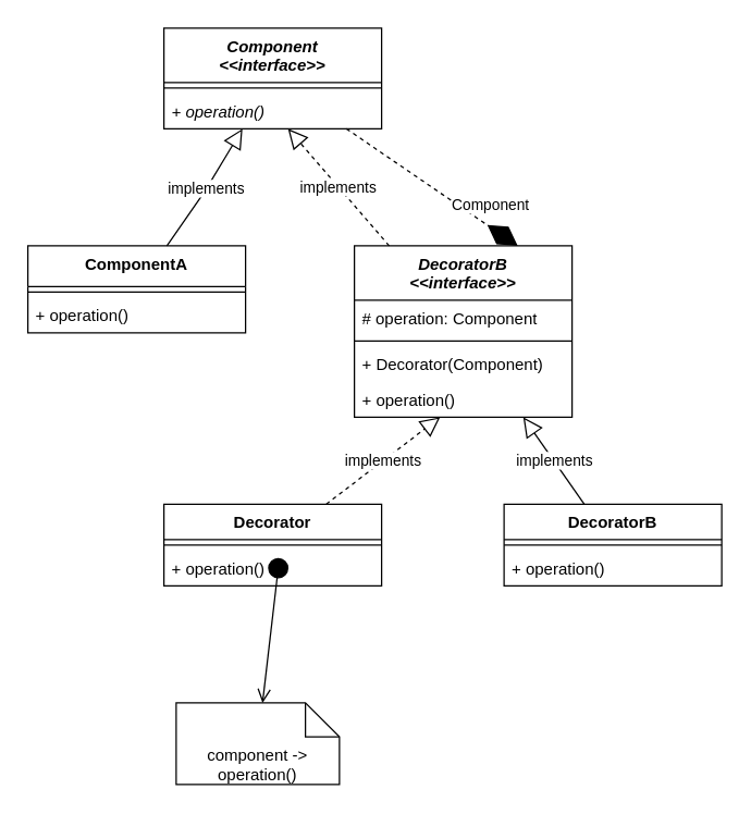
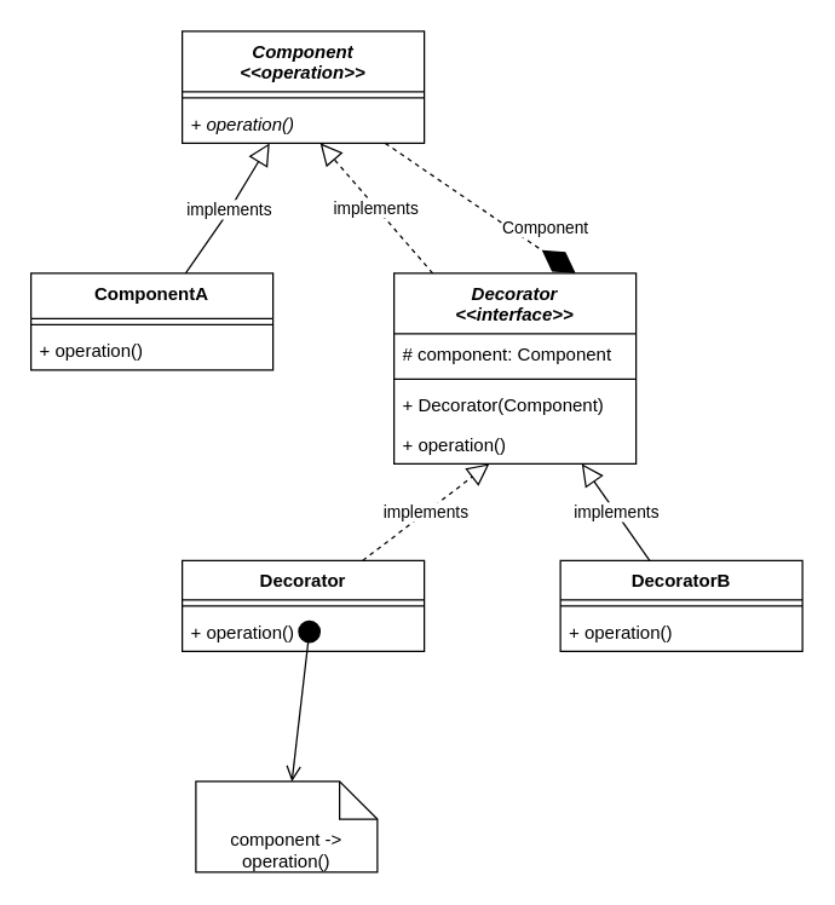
  <mxCell id="0" />
  <mxCell id="1" parent="0" />
- <mxCell id="2" value="&lt;div&gt;Component &lt;br&gt;&lt;/div&gt;&lt;div&gt;&amp;lt;&amp;lt;interface&amp;gt;&amp;gt;&lt;br&gt;&lt;/div&gt;" style="swimlane;fontStyle=3;align=center;verticalAlign=top;childLayout=stackLayout;horizontal=1;startSize=40;horizontalStack=0;resizeParent=1;resizeParentMax=0;resizeLast=0;collapsible=1;marginBottom=0;whiteSpace=wrap;html=1;" vertex="1" parent="1"><mxGeometry x="120" y="20" width="160" height="74" as="geometry" /></mxCell>
+ <mxCell id="2" value="&lt;div&gt;Component &lt;br&gt;&lt;/div&gt;&lt;div&gt;&amp;lt;&amp;lt;operation&amp;gt;&amp;gt;&lt;br&gt;&lt;/div&gt;" style="swimlane;fontStyle=3;align=center;verticalAlign=top;childLayout=stackLayout;horizontal=1;startSize=40;horizontalStack=0;resizeParent=1;resizeParentMax=0;resizeLast=0;collapsible=1;marginBottom=0;whiteSpace=wrap;html=1;" vertex="1" parent="1"><mxGeometry x="120" y="20" width="160" height="74" as="geometry" /></mxCell>
  <mxCell id="3" value="" style="line;strokeWidth=1;fillColor=none;align=left;verticalAlign=middle;spacingTop=-1;spacingLeft=3;spacingRight=3;rotatable=0;labelPosition=right;points=[];portConstraint=eastwest;strokeColor=inherit;" vertex="1" parent="2"><mxGeometry y="40" width="160" height="8" as="geometry" /></mxCell>
  <mxCell id="4" value="+ operation()" style="text;strokeColor=none;fillColor=none;align=left;verticalAlign=top;spacingLeft=4;spacingRight=4;overflow=hidden;rotatable=0;points=[[0,0.5],[1,0.5]];portConstraint=eastwest;whiteSpace=wrap;html=1;fontStyle=2" vertex="1" parent="2"><mxGeometry y="48" width="160" height="26" as="geometry" /></mxCell>
  <mxCell id="5" value="ComponentA" style="swimlane;fontStyle=1;align=center;verticalAlign=top;childLayout=stackLayout;horizontal=1;startSize=30;horizontalStack=0;resizeParent=1;resizeParentMax=0;resizeLast=0;collapsible=1;marginBottom=0;whiteSpace=wrap;html=1;" vertex="1" parent="1"><mxGeometry x="20" y="180" width="160" height="64" as="geometry" /></mxCell>
  <mxCell id="6" value="" style="line;strokeWidth=1;fillColor=none;align=left;verticalAlign=middle;spacingTop=-1;spacingLeft=3;spacingRight=3;rotatable=0;labelPosition=right;points=[];portConstraint=eastwest;strokeColor=inherit;" vertex="1" parent="5"><mxGeometry y="30" width="160" height="8" as="geometry" /></mxCell>
  <mxCell id="7" value="+ operation()" style="text;strokeColor=none;fillColor=none;align=left;verticalAlign=top;spacingLeft=4;spacingRight=4;overflow=hidden;rotatable=0;points=[[0,0.5],[1,0.5]];portConstraint=eastwest;whiteSpace=wrap;html=1;fontStyle=0" vertex="1" parent="5"><mxGeometry y="38" width="160" height="26" as="geometry" /></mxCell>
  <mxCell id="8" value="implements" style="endArrow=block;dashed=0;endFill=0;endSize=12;html=1;rounded=0;" edge="1" parent="1" source="5" target="2"><mxGeometry width="160" relative="1" as="geometry"><mxPoint x="360" y="190" as="sourcePoint" /><mxPoint x="520" y="190" as="targetPoint" /><Array as="points"><mxPoint x="150" y="140" /></Array></mxGeometry></mxCell>
- <mxCell id="9" value="&lt;div&gt;&lt;i&gt;DecoratorB&lt;/i&gt;&lt;/div&gt;&lt;div&gt;&lt;i&gt;&amp;lt;&amp;lt;interface&amp;gt;&amp;gt;&lt;br&gt;&lt;/i&gt;&lt;/div&gt;" style="swimlane;fontStyle=1;align=center;verticalAlign=top;childLayout=stackLayout;horizontal=1;startSize=40;horizontalStack=0;resizeParent=1;resizeParentMax=0;resizeLast=0;collapsible=1;marginBottom=0;whiteSpace=wrap;html=1;" vertex="1" parent="1"><mxGeometry x="260" y="180" width="160" height="126" as="geometry" /></mxCell>
- <mxCell id="10" value="# operation: Component" style="text;strokeColor=none;fillColor=none;align=left;verticalAlign=top;spacingLeft=4;spacingRight=4;overflow=hidden;rotatable=0;points=[[0,0.5],[1,0.5]];portConstraint=eastwest;whiteSpace=wrap;html=1;" vertex="1" parent="9"><mxGeometry y="40" width="160" height="26" as="geometry" /></mxCell>
+ <mxCell id="9" value="&lt;div&gt;&lt;i&gt;Decorator&lt;/i&gt;&lt;/div&gt;&lt;div&gt;&lt;i&gt;&amp;lt;&amp;lt;interface&amp;gt;&amp;gt;&lt;br&gt;&lt;/i&gt;&lt;/div&gt;" style="swimlane;fontStyle=1;align=center;verticalAlign=top;childLayout=stackLayout;horizontal=1;startSize=40;horizontalStack=0;resizeParent=1;resizeParentMax=0;resizeLast=0;collapsible=1;marginBottom=0;whiteSpace=wrap;html=1;" vertex="1" parent="1"><mxGeometry x="260" y="180" width="160" height="126" as="geometry" /></mxCell>
+ <mxCell id="10" value="# component: Component" style="text;strokeColor=none;fillColor=none;align=left;verticalAlign=top;spacingLeft=4;spacingRight=4;overflow=hidden;rotatable=0;points=[[0,0.5],[1,0.5]];portConstraint=eastwest;whiteSpace=wrap;html=1;" vertex="1" parent="9"><mxGeometry y="40" width="160" height="26" as="geometry" /></mxCell>
  <mxCell id="11" value="" style="line;strokeWidth=1;fillColor=none;align=left;verticalAlign=middle;spacingTop=-1;spacingLeft=3;spacingRight=3;rotatable=0;labelPosition=right;points=[];portConstraint=eastwest;strokeColor=inherit;" vertex="1" parent="9"><mxGeometry y="66" width="160" height="8" as="geometry" /></mxCell>
  <mxCell id="12" value="+ Decorator(Component)" style="text;strokeColor=none;fillColor=none;align=left;verticalAlign=top;spacingLeft=4;spacingRight=4;overflow=hidden;rotatable=0;points=[[0,0.5],[1,0.5]];portConstraint=eastwest;whiteSpace=wrap;html=1;" vertex="1" parent="9"><mxGeometry y="74" width="160" height="26" as="geometry" /></mxCell>
  <mxCell id="13" value="+ operation()" style="text;strokeColor=none;fillColor=none;align=left;verticalAlign=top;spacingLeft=4;spacingRight=4;overflow=hidden;rotatable=0;points=[[0,0.5],[1,0.5]];portConstraint=eastwest;whiteSpace=wrap;html=1;fontStyle=0" vertex="1" parent="9"><mxGeometry y="100" width="160" height="26" as="geometry" /></mxCell>
  <mxCell id="14" value="implements" style="endArrow=block;dashed=1;endFill=0;endSize=12;html=1;rounded=0;" edge="1" parent="1" source="9" target="4"><mxGeometry width="160" relative="1" as="geometry"><mxPoint x="360" y="190" as="sourcePoint" /><mxPoint x="520" y="190" as="targetPoint" /></mxGeometry></mxCell>
  <mxCell id="15" value="Component" style="endArrow=diamondThin;endFill=1;endSize=24;html=1;rounded=0;entryX=0.75;entryY=0;entryDx=0;entryDy=0;dashed=1;" edge="1" parent="1" source="2" target="9"><mxGeometry x="0.561" y="13" width="160" relative="1" as="geometry"><mxPoint x="360" y="190" as="sourcePoint" /><mxPoint x="520" y="190" as="targetPoint" /><mxPoint as="offset" /></mxGeometry></mxCell>
  <mxCell id="16" value="&lt;div&gt;&lt;span&gt;Decorator&lt;/span&gt;&lt;/div&gt;" style="swimlane;fontStyle=1;align=center;verticalAlign=top;childLayout=stackLayout;horizontal=1;startSize=26;horizontalStack=0;resizeParent=1;resizeParentMax=0;resizeLast=0;collapsible=1;marginBottom=0;whiteSpace=wrap;html=1;" vertex="1" parent="1"><mxGeometry x="120" y="370" width="160" height="60" as="geometry" /></mxCell>
  <mxCell id="17" value="" style="line;strokeWidth=1;fillColor=none;align=left;verticalAlign=middle;spacingTop=-1;spacingLeft=3;spacingRight=3;rotatable=0;labelPosition=right;points=[];portConstraint=eastwest;strokeColor=inherit;" vertex="1" parent="16"><mxGeometry y="26" width="160" height="8" as="geometry" /></mxCell>
  <mxCell id="18" value="+ operation()" style="text;strokeColor=none;fillColor=none;align=left;verticalAlign=top;spacingLeft=4;spacingRight=4;overflow=hidden;rotatable=0;points=[[0,0.5],[1,0.5]];portConstraint=eastwest;whiteSpace=wrap;html=1;fontStyle=0" vertex="1" parent="16"><mxGeometry y="34" width="160" height="26" as="geometry" /></mxCell>
  <mxCell id="19" value="&lt;div&gt;&lt;span&gt;DecoratorB&lt;/span&gt;&lt;/div&gt;" style="swimlane;fontStyle=1;align=center;verticalAlign=top;childLayout=stackLayout;horizontal=1;startSize=26;horizontalStack=0;resizeParent=1;resizeParentMax=0;resizeLast=0;collapsible=1;marginBottom=0;whiteSpace=wrap;html=1;" vertex="1" parent="1"><mxGeometry x="370" y="370" width="160" height="60" as="geometry" /></mxCell>
  <mxCell id="20" value="" style="line;strokeWidth=1;fillColor=none;align=left;verticalAlign=middle;spacingTop=-1;spacingLeft=3;spacingRight=3;rotatable=0;labelPosition=right;points=[];portConstraint=eastwest;strokeColor=inherit;" vertex="1" parent="19"><mxGeometry y="26" width="160" height="8" as="geometry" /></mxCell>
  <mxCell id="21" value="+ operation()" style="text;strokeColor=none;fillColor=none;align=left;verticalAlign=top;spacingLeft=4;spacingRight=4;overflow=hidden;rotatable=0;points=[[0,0.5],[1,0.5]];portConstraint=eastwest;whiteSpace=wrap;html=1;fontStyle=0" vertex="1" parent="19"><mxGeometry y="34" width="160" height="26" as="geometry" /></mxCell>
  <mxCell id="22" value="implements" style="endArrow=block;dashed=1;endFill=0;endSize=12;html=1;rounded=0;" edge="1" parent="1" source="16" target="13"><mxGeometry width="160" relative="1" as="geometry"><mxPoint x="384" y="260" as="sourcePoint" /><mxPoint x="544" y="260" as="targetPoint" /></mxGeometry></mxCell>
  <mxCell id="23" value="implements" style="endArrow=block;dashed=0;endFill=0;endSize=12;html=1;rounded=0;" edge="1" parent="1" source="19" target="9"><mxGeometry width="160" relative="1" as="geometry"><mxPoint x="360" y="190" as="sourcePoint" /><mxPoint x="520" y="190" as="targetPoint" /></mxGeometry></mxCell>
  <mxCell id="24" value="component -&amp;gt; operation()" style="shape=note2;boundedLbl=1;whiteSpace=wrap;html=1;size=25;verticalAlign=top;align=center;" vertex="1" parent="1"><mxGeometry x="129" y="516" width="120" height="60" as="geometry" /></mxCell>
  <mxCell id="25" value="" style="html=1;verticalAlign=bottom;startArrow=circle;startFill=1;endArrow=open;startSize=6;endSize=8;curved=0;rounded=0;exitX=0.506;exitY=0.192;exitDx=0;exitDy=0;exitPerimeter=0;" edge="1" parent="1" target="24"><mxGeometry width="80" relative="1" as="geometry"><mxPoint x="204.96" y="408.992" as="sourcePoint" /><mxPoint x="484" y="566" as="targetPoint" /></mxGeometry></mxCell>
